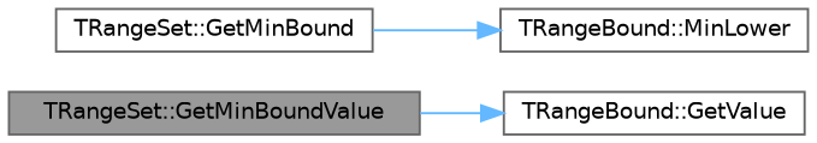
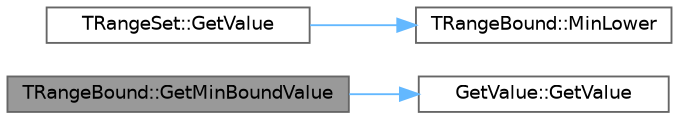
  digraph {
    rankdir=LR
    node [color=grey40 fillcolor=white fontname=Helvetica fontsize=10 shape=box style=filled]
    edge [color=steelblue1 fontname=Helvetica fontsize=10 labelfontname=Helvetica labelfontsize=10 style=solid]
-   n1 [color=gray40 fillcolor=grey60 fontcolor=black height=0.2 label="TRangeSet::GetMinBoundValue" width=0.4]
-   n2 [height=0.2 label="TRangeBound::GetValue" width=0.4]
-   n3 [height=0.2 label="TRangeSet::GetMinBound" width=0.4]
+   n1 [color=gray40 fillcolor=grey60 fontcolor=black height=0.2 label="TRangeBound::GetMinBoundValue" width=0.4]
+   n2 [height=0.2 label="GetValue::GetValue" width=0.4]
+   n3 [height=0.2 label="TRangeSet::GetValue" width=0.4]
    n4 [height=0.2 label="TRangeBound::MinLower" width=0.4]
    n1 -> n2
    n3 -> n4
  }
